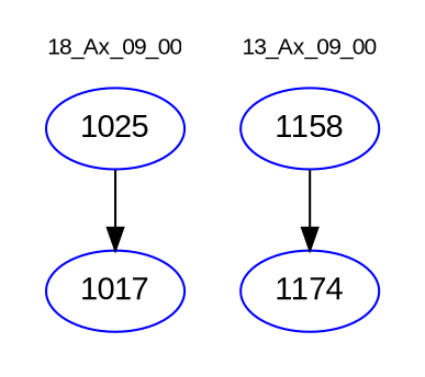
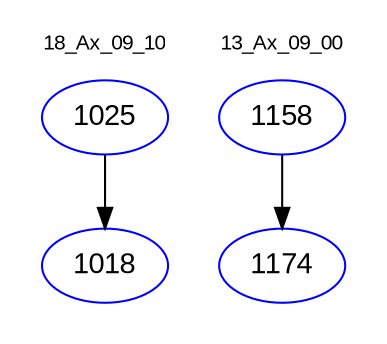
  digraph {
    fontname="Liberation Sans"
    node [color=blue fontname="Liberation Sans"]
    edge [color=black fontname="Liberation Sans"]
    n1 [label=1025]
-   n2 [label=1017]
+   n2 [label=1018]
    n3 [label=1158]
    n4 [label=1174]
    subgraph cluster_1 {
      color=white
      fontsize=10
-     label="18_Ax_09_00"
+     label="18_Ax_09_10"
      n1
      n2
    }
    subgraph cluster_2 {
      color=white
      fontsize=10
      label="13_Ax_09_00"
      n3
      n4
    }
    n1 -> n2
    n3 -> n4
  }
